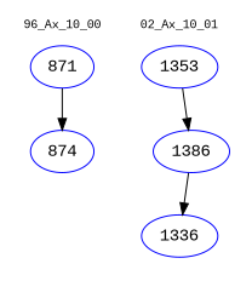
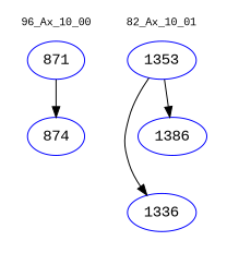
  digraph {
    fontname="Liberation Mono"
    node [color=blue fontname="Liberation Mono"]
    edge [color=black fontname="Liberation Mono"]
    n1 [label=871]
    n2 [label=874]
    n3 [label=1353]
    n4 [label=1336]
    n5 [label=1386]
    subgraph cluster_1 {
      color=white
      fontsize=10
      label="96_Ax_10_00"
      n1
      n2
    }
    subgraph cluster_2 {
      color=white
      fontsize=10
-     label="02_Ax_10_01"
+     label="82_Ax_10_01"
      n3
      n4
      n5
    }
    n1 -> n2
-   n5 -> n4
+   n3 -> n4
    n3 -> n5
  }
